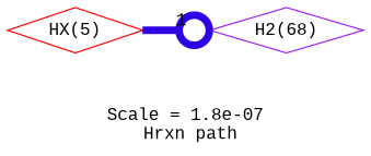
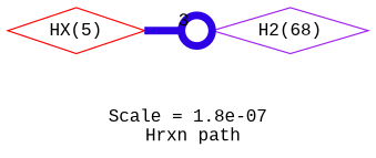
  digraph {
    fontname="Liberation Mono"
    label="Scale = 1.8e-07\l Hrxn path"
    rankdir=LR
    node [fontname="Liberation Mono" shape=diamond]
    n1 [label="HX(5)" color=red]
    n2 [label="H2(68)" color=purple]
-   n1 -> n2 [arrowsize=3 color="0.7, 1.5, 0.9" fontname="Liberation Mono" label=" 1" style="setlinewidth(6)" arrowhead=odot]
+   n1 -> n2 [arrowsize=3 color="0.7, 1.5, 0.9" fontname="Liberation Mono" label=" 3" style="setlinewidth(6)" arrowhead=odot]
  }
